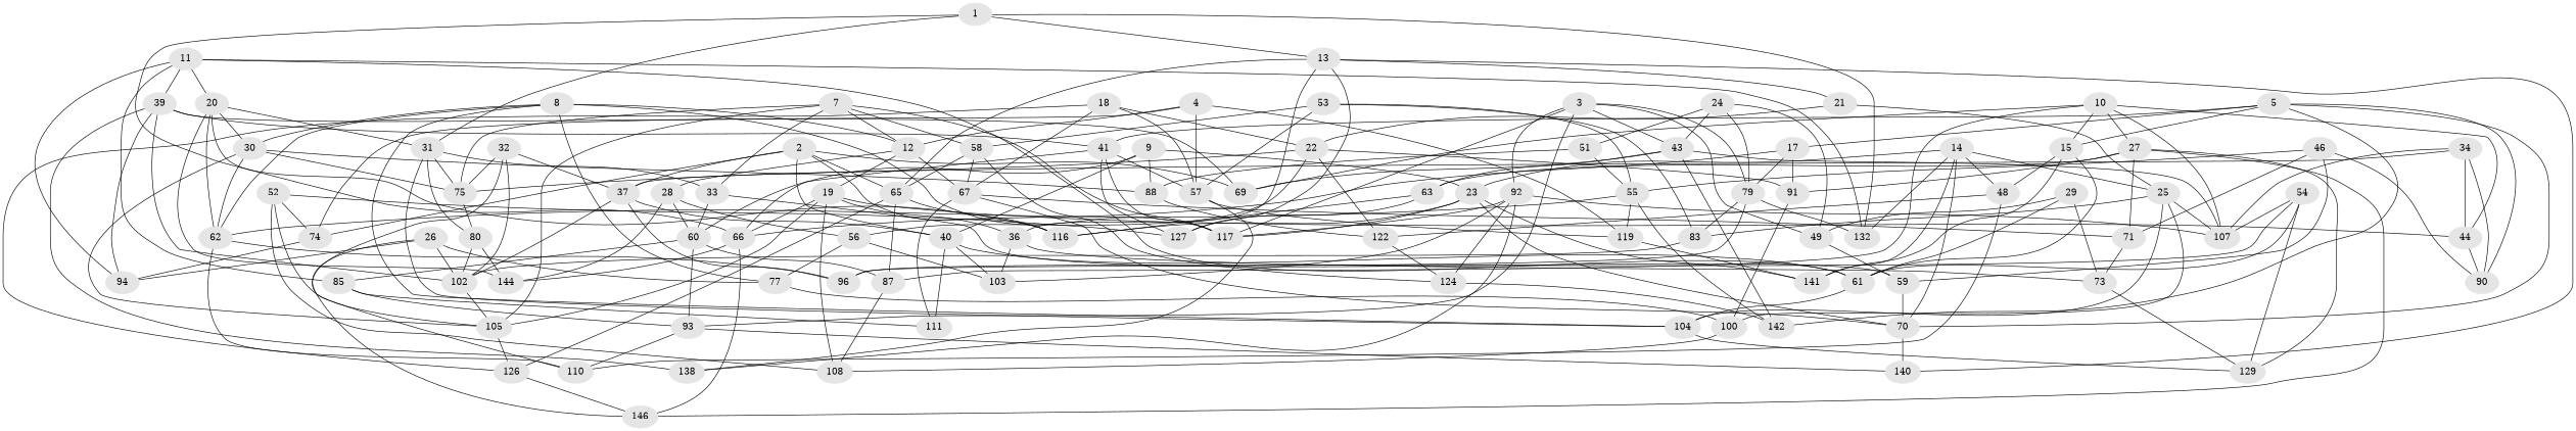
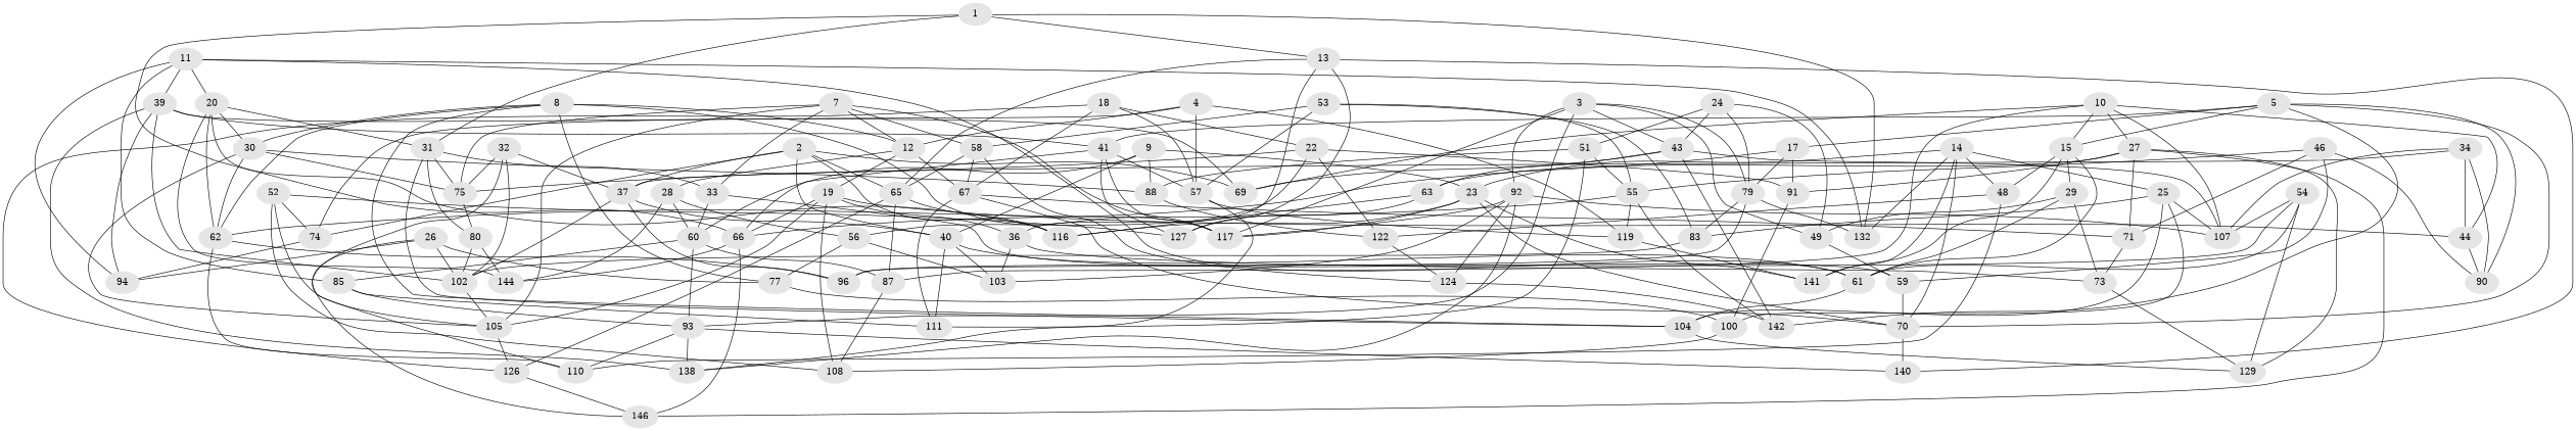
  graph {
    node [color=gray90 style=filled]
    13 [super="+50"]
    65 [super="+99"]
-   21
    36
    127
    140
    1
    31 [super="+82"]
    66 [super="+123"]
    132
    104 [super="+115"]
    33
    75 [super="+98"]
    80
    144
    146
    2 [super="+47"]
    37 [super="+64"]
    40 [super="+95"]
    69
    74
    116
    102 [super="+112"]
    96
    61 [super="+109"]
    103
    111
    87
    126
    94
    129
    3 [super="+137"]
    43 [super="+143"]
    49
    79 [super="+145"]
    92 [super="+114"]
    93 [super="+121"]
    117 [super="+118"]
    142
    107 [super="+133"]
    63
    59 [super="+139"]
    83
    138
    124
    110
    12 [super="+131"]
    19 [super="+38"]
    28
    67 [super="+130"]
    4
    57 [super="+120"]
    119
    141
    5 [super="+113"]
    15 [super="+16"]
    17
    41 [super="+86"]
    70 [super="+101"]
    90
    48
    29
    91
    25 [super="+78"]
    22 [super="+42"]
    58 [super="+84"]
    7 [super="+135"]
    105 [super="+128"]
    60 [super="+72"]
    8 [super="+81"]
    30 [super="+45"]
    62 [super="+125"]
    77
    88
    100
    23 [super="+97"]
    9
    85
    122
    10 [super="+68"]
    27 [super="+136"]
    44
    71
    108
    11 [super="+35"]
    20 [super="+89"]
    39 [super="+134"]
    56
    73
    14 [super="+106"]
    18
    24
    51
    55 [super="+76"]
    26
    32
    34
    46
    52
    53
    54
    13 -- 65
-   13 -- 21
    13 -- 36
    13 -- 127
    13 -- 140
    65 -- 116
    65 -- 87
    65 -- 126
-   21 -- 25
-   21 -- 22
    36 -- 103
    36 -- 73
    1 -- 13
    1 -- 31
    1 -- 66
    1 -- 132
    31 -- 104
    31 -- 33
    31 -- 75
    31 -- 80
    66 -- 144
    66 -- 146
    104 -- 129
    33 -- 59
    33 -- 60
    75 -- 80
    80 -- 144
    80 -- 102
    2 -- 65
    2 -- 37
    2 -- 40
    2 -- 69
    2 -- 74
    2 -- 116
    37 -- 40
    37 -- 102
    37 -- 96
    40 -- 61
    40 -- 103
    40 -- 111
    74 -- 94
    102 -- 105
    61 -- 104
    87 -- 108
    126 -- 146
    3 -- 43
    3 -- 49
    3 -- 79
    3 -- 92
    3 -- 93
    3 -- 117
    43 -- 69
    43 -- 142
    43 -- 107
    43 -- 63
    49 -- 59
    79 -- 132
    79 -- 96
    79 -- 83
    92 -- 103
    92 -- 117
    92 -- 107
    92 -- 138
    92 -- 124
    93 -- 140
+   93 -- 138
    93 -- 110
    63 -- 127
    63 -- 116
    59 -- 70
    83 -- 102
    124 -- 142
    12 -- 19
    12 -- 28
    12 -- 67
    19 -- 36
    19 -- 66
    19 -- 105
    19 -- 44
    19 -- 108
    28 -- 144
    28 -- 60
    28 -- 56
    67 -- 111
    67 -- 70
    67 -- 71
    4 -- 74
    4 -- 12
    4 -- 57
    4 -- 119
    57 -- 138
    57 -- 119
    119 -- 141
    5 -- 142
    5 -- 15
    5 -- 17
    5 -- 41
    5 -- 70
    5 -- 90
    15 -- 61
    15 -- 141
    15 -- 48
+   15 -- 29
    17 -- 66
    17 -- 79
    17 -- 91
    41 -- 127
    41 -- 66
    41 -- 117
    41 -- 57
    70 -- 140
    48 -- 110
    48 -- 122
    29 -- 61
    29 -- 49
    29 -- 73
    91 -- 100
    25 -- 104
    25 -- 107
    25 -- 83
    25 -- 100
    22 -- 75
    22 -- 91
    22 -- 122
    22 -- 56
    58 -- 65
    58 -- 124
    58 -- 67
    7 -- 33
    7 -- 75
    7 -- 117
    7 -- 12
    7 -- 58
    7 -- 105
    105 -- 126
    60 -- 87
    60 -- 93
    60 -- 85
    8 -- 104
    8 -- 117
    8 -- 12
    8 -- 30
    8 -- 62
    8 -- 77
    30 -- 75
    30 -- 105
    30 -- 62
    30 -- 88
    62 -- 96
    62 -- 110
    77 -- 100
    88 -- 122
    100 -- 108
    23 -- 116
    23 -- 117
    23 -- 141
    23 -- 70
    9 -- 40
    9 -- 60
    9 -- 88
    9 -- 23
    85 -- 111
    85 -- 93
    122 -- 124
    10 -- 69
    10 -- 87
    10 -- 107
    10 -- 15
    10 -- 27
    10 -- 44
    27 -- 146
    27 -- 129
    27 -- 63
    27 -- 91
    27 -- 71
    44 -- 90
    71 -- 73
    11 -- 132
    11 -- 61
    11 -- 94
    11 -- 85
    11 -- 20
    11 -- 39
    20 -- 31
    20 -- 144
    20 -- 116
    20 -- 30
    20 -- 62
    39 -- 69
    39 -- 102
    39 -- 94
    39 -- 138
    39 -- 41
    56 -- 103
    56 -- 77
    73 -- 129
    14 -- 132
    14 -- 141
    14 -- 70
    14 -- 48
    14 -- 25
    14 -- 23
    18 -- 126
    18 -- 67
    18 -- 57
    18 -- 22
    24 -- 43
    24 -- 49
    24 -- 79
    24 -- 51
+   51 -- 111
    51 -- 88
    51 -- 55
    55 -- 142
    55 -- 119
    55 -- 62
    26 -- 146
    26 -- 102
    26 -- 94
    26 -- 77
    32 -- 75
    32 -- 37
    32 -- 102
    32 -- 110
    34 -- 37
    34 -- 107
    34 -- 90
    34 -- 44
    46 -- 59
    46 -- 90
    46 -- 71
    46 -- 55
    52 -- 127
    52 -- 74
    52 -- 105
    52 -- 108
    53 -- 83
    53 -- 57
    53 -- 58
    53 -- 55
    54 -- 96
    54 -- 61
    54 -- 129
    54 -- 107
  }
